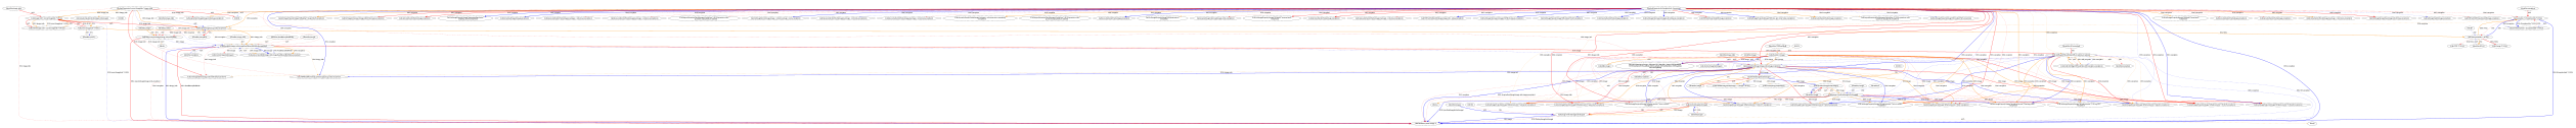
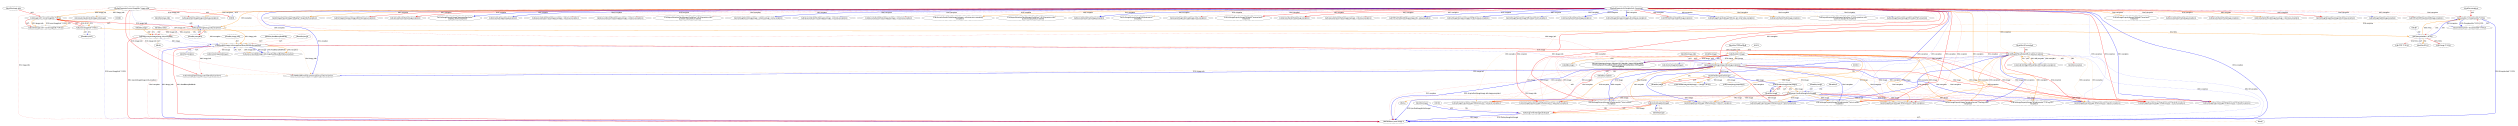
  digraph {
    fontname=Merriweather
    node [fontname=Merriweather]
    edge [arrowhead=onormal color=red fontname=Merriweather style=dashed]
    n1 [label="(Call,DestroyImageList(image))"]
    n2 [label="(Call,image=DestroyImageList(image))"]
    n3 [label="(Identifier,image)"]
    n4 [label="(MethodReturn,static Image *)"]
    n5 [label="(Block,)"]
    n6 [label="(Call,(thandle_t) image)"]
    n7 [label="(Call,AcquireNextImage(image_info,image,exception))"]
    n8 [label="(Call,SetImageProperty(image,\"tiff:photometric\",\"unknown\",exception))"]
    n9 [label="(Call,SetImageProperty(image,\"tiff:photometric\",\"min-is-black\",\n          exception))"]
    n10 [label="(Call,SetImageProperty(image,\"tiff:photometric\",\"RGB\",exception))"]
    n11 [label="(Call,SetImageProperty(image,\"tiff:photometric\",\"CIE Log2(L)\",\n          exception))"]
    n12 [label="(Identifier,image)"]
    n13 [label="(Call,SetImageProperty(image,\"tiff:photometric\",\"palette\",exception))"]
    n14 [label="(Call,TIFFClientOpen(image->filename,\"rb\",(thandle_t) image,TIFFReadBlob,\n    TIFFWriteBlob,TIFFSeekBlob,TIFFCloseBlob,TIFFGetBlobSize,TIFFMapBlob,\n    TIFFUnmapBlob))"]
    n15 [label="(Call,DestroyImageList(image))"]
    n16 [label="(Call,SetImageProperty(image,\"quantum:format\",\"floating-point\",\n        exception))"]
    n17 [label="(Call,SetImageProperty(image,\"tiff:photometric\",\"separated\",exception))"]
    n18 [label="(Call,SetImageProperty(image,\"tiff:photometric\",\"min-is-white\",\n          exception))"]
    n19 [label="(Call,SetImageProperty(image,\"tiff:photometric\",\"YCBCR\",exception))"]
    n20 [label="(Call,SetImageProperty(image,\"tiff:photometric\",\"LOGLUV\",exception))"]
    n21 [label="(Call,SetImageProperty(image,\"tiff:photometric\",\"CIELAB\",exception))"]
    n22 [label="(Call,SetImageProperty(image,\"tiff:photometric\",\"MASK\",exception))"]
    n23 [label="(Call,TIFFReadPhotoshopLayers(image,image_info,exception))"]
    n24 [label="(Call,GetImageOption(image_info,\"tiff:exif-properties\"))"]
    n25 [label="(Block,)"]
    n26 [label="(Call,GetNextImageInList(image))"]
    n27 [label="(Identifier,exception)"]
    n28 [label="(Call,OpenBlob(image_info,image,ReadBinaryBlobMode,exception))"]
    n29 [label="(Call,SetMagickThreadValue(tiff_exception,exception))"]
    n30 [label="(Identifier,exception)"]
    n31 [label="(Call,status=OpenBlob(image_info,image,ReadBinaryBlobMode,exception))"]
    n32 [label="(Call,DestroyImageList(image))"]
    n33 [label="(Call,(void) SetMagickThreadValue(tiff_exception,exception))"]
    n34 [label="(Identifier,exception)"]
    n35 [label="(Call,AcquireImage(image_info,exception))"]
    n36 [label="(Call,image=AcquireImage(image_info,exception))"]
    n37 [label="(Identifier,exception)"]
    n38 [label="(Block,)"]
    n39 [label="(Call,image_info != (const ImageInfo *) NULL)"]
    n40 [label="(Call,(const ImageInfo *) NULL)"]
    n41 [label="(Call,assert(image_info != (const ImageInfo *) NULL))"]
    n42 [label="(Call,(ExceptionInfo *) NULL)"]
    n43 [label="(Identifier,NULL)"]
    n44 [label="(MethodParameterIn,const ImageInfo *image_info)"]
    n45 [label="(Call,AcquireNextImage(image_info,image,exception))"]
    n46 [label="(Call,AcquireQuantumInfo(image_info,image))"]
    1000116
    n48 [label="(Call,exception != (ExceptionInfo *) NULL)"]
    n49 [label="(Call,(Image *) NULL)"]
    n50 [label="(Call,(TIFF *) NULL)"]
    n51 [label="(Identifier,NULL)"]
    n52 [label="(Call,assert(exception != (ExceptionInfo *) NULL))"]
    n53 [label="(MethodParameterIn,ExceptionInfo *exception)"]
    n54 [label="(Call,SetImageProperty(image,\"tiff:alpha\",\"associated\",\n                  exception))"]
    n55 [label="(Call,SyncAuthenticPixels(image,exception))"]
    n56 [label="(Call,SyncAuthenticPixels(image,exception))"]
    n57 [label="(Call,GetAuthenticPixels(image,0,y,image->columns,1,exception))"]
    n58 [label="(Call,SetImageStorageClass(image,DirectClass,exception))"]
    n59 [label="(Call,GetImageDepth(image,exception))"]
    n60 [label="(Call,TIFFGetEXIFProperties(tiff,image,exception))"]
    n61 [label="(Call,SetImageProperty(image,\"tiff:alpha\",\"unspecified\",exception))"]
    n62 [label="(Call,SetImageColorspace(image,GRAYColorspace,exception))"]
    n63 [label="(Call,SyncAuthenticPixels(image,exception))"]
    n64 [label="(Call,SetImageProperty(image,\"jpeg:sampling-factor\",\n                 sampling_factor,exception))"]
    n65 [label="(Call,DecodeLabImage(image,exception))"]
    n66 [label="(Call,QueueAuthenticPixels(image,0,y,image->columns,1,exception))"]
    n67 [label="(Call,QueueAuthenticPixels(image,0,y,image->columns,1,exception))"]
    n68 [label="(Call,ImportQuantumPixels(image,(CacheView *) NULL,quantum_info,\n            quantum_type,pixels,exception))"]
    n69 [label="(Call,SetImageExtent(image,image->columns,image->rows,exception))"]
    n70 [label="(Call,QueueAuthenticPixels(image,0,y,image->columns,1,exception))"]
    n71 [label="(Call,QueueAuthenticPixels(image,0,y,image->columns,1,exception))"]
    n72 [label="(Call,QueueAuthenticPixels(image,0,y,image->columns,rows_remaining,\n            exception))"]
    n73 [label="(Call,ImportQuantumPixels(image,(CacheView *) NULL,quantum_info,\n            quantum_type,pixels,exception))"]
    n74 [label="(Call,SyncAuthenticPixels(image,exception))"]
    n75 [label="(Call,GetImageProperty(image,\"tiff:photometric\",\n          exception))"]
    n76 [label="(Call,AcquireImageColormap(image,colors,exception))"]
    n77 [label="(Call,SetImageProperty(image,\"tiff:alpha\",\"unassociated\",\n                  exception))"]
    n78 [label="(Call,SyncAuthenticPixels(image,exception))"]
    n79 [label="(Call,QueueAuthenticPixels(image,0,y,image->columns,1,exception))"]
    n80 [label="(Call,TIFFGetProfiles(tiff,image,image_info->ping,exception))"]
    n81 [label="(Call,SetImageColorspace(image,CMYKColorspace,exception))"]
    n82 [label="(Call,SetImageProperty(image,\"tiff:endian\",\"msb\",exception))"]
    n83 [label="(Call,SyncAuthenticPixels(image,exception))"]
    n84 [label="(Call,SetImageColorspace(image,LabColorspace,exception))"]
    n85 [label="(Call,TIFFGetProperties(tiff,image,exception))"]
    n86 [label="(Call,SetImageProperty(image,\"tiff:rows-per-strip\",value,exception))"]
    n87 [label="(Call,SyncAuthenticPixels(image,exception))"]
    n88 [label="(Call,ImportQuantumPixels(image,(CacheView *) NULL,quantum_info,\n              quantum_type,pixels,exception))"]
    n89 [label="(Call,SetImageProperty(image,\"tiff:endian\",\"lsb\",exception))"]
    n90 [label="(Call,image=SyncNextImageInList(image))"]
    n91 [label="(Call,SyncNextImageInList(image))"]
    n92 [label="(Identifier,image)"]
    n93 [label="(Call,DestroyImageList(image))"]
    n94 [label="(Identifier,image)"]
    n95 [label="(Call,GetNextImageInList(image) == (Image *) NULL)"]
    n96 [label="(Identifier,image)"]
    n97 [label="(Identifier,image_info)"]
    n98 [label="(Identifier,image)"]
    n99 [label="(Identifier,ReadBinaryBlobMode)"]
    n100 [label="(Identifier,image)"]
    n101 [label="(Identifier,image)"]
    n102 [label="(Identifier,image_info)"]
    n103 [label="(Identifier,image_info)"]
    n104 [label="(Identifier,image)"]
    n105 [label="(Identifier,tiff_exception)"]
    n106 [label="(Identifier,i)"]
    n107 [label="(Identifier,image_info)"]
    n108 [label="(Identifier,TIFFReadBlob)"]
    n109 [label="(Identifier,status)"]
    n110 [label="(Identifier,exception)"]
    1000233
    1000160
    1000187
    1000321
    1000310
    n1 -> n2 [arrowhead=vee label="AST: " style=bold]
    n1 -> n2 [arrowhead=vee color=darkorange label="DDG: image" style=bold]
    n1 -> n3 [label="CFG: "]
    n2 -> n1 [label="CFG: "]
    n2 -> n4 [arrowhead=vee color=blue label="DDG: image" style=bold]
    n2 -> n4 [label="DDG: DestroyImageList(image)"]
    n2 -> n5 [color=darkorange label="AST: "]
    n3 -> n1 [color=blue label="AST: " style=bold]
    n6 -> n1 [label="DDG: image"]
    n6 -> n7 [color=darkorange label="DDG: image" style=bold]
    n6 -> n8 [arrowhead=vee label="DDG: image"]
    n6 -> n9 [label="DDG: image"]
    n6 -> n10 [arrowhead=vee color=darkorange label="DDG: image" style=bold]
    n6 -> n11 [arrowhead=vee color=darkorange label="DDG: image"]
    n6 -> n12 [color=darkorange label="CFG: " style=bold]
    n6 -> n13 [arrowhead=vee color=darkorange label="DDG: image" style=bold]
    n6 -> n14 [arrowhead=vee color=blue label="AST: " style=bold]
    n6 -> n14 [label="DDG: image" style=bold]
    n6 -> n15 [arrowhead=vee color=blue label="DDG: image"]
    n6 -> n16 [arrowhead=vee color=darkorange label="DDG: image" style=bold]
    n6 -> n17 [label="DDG: image"]
    n6 -> n18 [label="DDG: image"]
    n6 -> n19 [arrowhead=vee label="DDG: image" style=bold]
    n6 -> n20 [arrowhead=vee color=darkorange label="DDG: image" style=bold]
    n6 -> n21 [arrowhead=vee label="DDG: image"]
    n6 -> n22 [arrowhead=vee color=blue label="DDG: image"]
    n7 -> n4 [color=blue label="DDG: AcquireNextImage(image_info,image,exception)" style=bold]
    n7 -> n4 [arrowhead=vee label="DDG: exception"]
    n7 -> n4 [arrowhead=vee label="DDG: image_info"]
    n7 -> n8 [arrowhead=vee label="DDG: exception" style=bold]
    n7 -> n9 [color=blue label="DDG: exception" style=bold]
    n7 -> n10 [color=darkorange label="DDG: exception" style=bold]
    n7 -> n11 [label="DDG: exception"]
    n7 -> n13 [color=blue label="DDG: exception" style=bold]
    n7 -> n16 [color=darkorange label="DDG: exception"]
    n7 -> n17 [color=darkorange label="DDG: exception" style=bold]
    n7 -> n18 [color=blue label="DDG: exception" style=bold]
    n7 -> n19 [color=darkorange label="DDG: exception"]
    n7 -> n20 [color=darkorange label="DDG: exception" style=bold]
    n7 -> n21 [arrowhead=vee label="DDG: exception" style=bold]
    n7 -> n22 [label="DDG: exception" style=bold]
    n7 -> n23 [color=blue label="DDG: image_info" style=bold]
    n7 -> n24 [color=darkorange label="DDG: image_info"]
    n7 -> n25 [color=darkorange label="AST: "]
    n7 -> n26 [arrowhead=vee label="DDG: image" style=bold]
    n7 -> n27 [label="CFG: "]
    n12 -> n6 [color=darkorange label="AST: "]
    n26 -> n91 [color=blue label="DDG: image" style=bold]
    n26 -> n93 [color=darkorange label="DDG: image"]
    n26 -> n94 [color=darkorange label="CFG: " style=bold]
    n26 -> n95 [arrowhead=vee color=darkorange label="AST: " style=bold]
    n26 -> n95 [arrowhead=vee color=blue label="DDG: image"]
    n27 -> n7 [arrowhead=vee color=blue label="AST: "]
    n28 -> n4 [label="DDG: exception"]
    n28 -> n4 [color=blue label="DDG: image_info" style=bold]
    n28 -> n4 [arrowhead=vee label="DDG: ReadBinaryBlobMode" style=bold]
    n28 -> n6 [arrowhead=vee color=darkorange label="DDG: image"]
    n28 -> n7 [color=blue label="DDG: image_info"]
    n28 -> n23 [arrowhead=vee color=darkorange label="DDG: image_info"]
    n28 -> n24 [arrowhead=vee label="DDG: image_info"]
    n28 -> n29 [label="DDG: exception" style=bold]
    n28 -> n30 [color=blue label="CFG: "]
    n28 -> n31 [color=darkorange label="AST: "]
    n28 -> n31 [arrowhead=vee color=darkorange label="DDG: image_info"]
    n28 -> n31 [arrowhead=vee color=blue label="DDG: image" style=bold]
    n28 -> n31 [color=blue label="DDG: ReadBinaryBlobMode"]
    n28 -> n31 [arrowhead=vee color=darkorange label="DDG: exception" style=bold]
    n28 -> n32 [arrowhead=vee label="DDG: image"]
    n29 -> n4 [arrowhead=vee color=blue label="DDG: tiff_exception"]
    n29 -> n4 [color=blue label="DDG: exception"]
    n29 -> n7 [color=blue label="DDG: exception"]
    n29 -> n8 [color=darkorange label="DDG: exception"]
    n29 -> n9 [arrowhead=vee color=blue label="DDG: exception"]
    n29 -> n10 [arrowhead=vee label="DDG: exception"]
    n29 -> n11 [arrowhead=vee color=darkorange label="DDG: exception" style=bold]
    n29 -> n13 [label="DDG: exception" style=bold]
    n29 -> n16 [arrowhead=vee color=blue label="DDG: exception" style=bold]
    n29 -> n17 [color=blue label="DDG: exception"]
    n29 -> n18 [arrowhead=vee color=darkorange label="DDG: exception" style=bold]
    n29 -> n19 [color=darkorange label="DDG: exception"]
    n29 -> n20 [arrowhead=vee color=blue label="DDG: exception"]
    n29 -> n21 [arrowhead=vee color=darkorange label="DDG: exception"]
    n29 -> n22 [arrowhead=vee color=blue label="DDG: exception" style=bold]
    n29 -> n33 [label="AST: "]
    n29 -> n33 [color=darkorange label="DDG: tiff_exception" style=bold]
    n29 -> n33 [color=blue label="DDG: exception"]
    n29 -> n34 [arrowhead=vee label="CFG: "]
    n30 -> n28 [color=blue label="AST: "]
    n31 -> n28 [arrowhead=vee color=blue label="CFG: "]
    n33 -> n29 [arrowhead=vee color=darkorange label="CFG: " style=bold]
    n34 -> n29 [color=darkorange label="AST: "]
    n35 -> n28 [arrowhead=vee color=darkorange label="DDG: image_info" style=bold]
    n35 -> n28 [color=darkorange label="DDG: exception"]
    n35 -> n36 [arrowhead=vee label="AST: "]
    n35 -> n36 [arrowhead=vee label="DDG: image_info"]
    n35 -> n36 [arrowhead=vee label="DDG: exception"]
    n35 -> n37 [arrowhead=vee label="CFG: " style=bold]
    n36 -> n4 [arrowhead=vee label="DDG: AcquireImage(image_info,exception)" style=bold]
    n36 -> n28 [arrowhead=vee color=blue label="DDG: image"]
    n36 -> n35 [arrowhead=vee color=darkorange label="CFG: "]
    n36 -> n38 [color=darkorange label="AST: "]
    n37 -> n35 [arrowhead=vee color=blue label="AST: "]
    n39 -> n4 [color=blue label="DDG: (const ImageInfo *) NULL"]
    n39 -> n35 [arrowhead=vee label="DDG: image_info" style=bold]
    n39 -> n40 [arrowhead=vee color=darkorange label="CFG: " style=bold]
    n39 -> n41 [label="AST: " style=bold]
    n39 -> n41 [color=darkorange label="DDG: image_info" style=bold]
    n39 -> n41 [color=darkorange label="DDG: (const ImageInfo *) NULL"]
    n40 -> n39 [label="AST: " style=bold]
    n40 -> n39 [arrowhead=vee label="DDG: NULL" style=bold]
    n40 -> n42 [arrowhead=vee color=darkorange label="DDG: NULL" style=bold]
    n40 -> n43 [arrowhead=vee color=blue label="CFG: "]
    n41 -> n39 [arrowhead=vee color=darkorange label="CFG: " style=bold]
    n42 -> n48 [color=blue label="AST: " style=bold]
    n42 -> n48 [arrowhead=vee color=darkorange label="DDG: NULL" style=bold]
    n42 -> n49 [label="DDG: NULL" style=bold]
    n42 -> n50 [arrowhead=vee label="DDG: NULL"]
    n42 -> n51 [arrowhead=vee color=darkorange label="CFG: " style=bold]
    n43 -> n40 [color=darkorange label="AST: "]
    n44 -> n4 [arrowhead=vee label="DDG: image_info"]
    n44 -> n7 [arrowhead=vee label="DDG: image_info"]
    n44 -> n23 [label="DDG: image_info"]
    n44 -> n24 [label="DDG: image_info" style=bold]
    n44 -> n28 [arrowhead=vee color=blue label="DDG: image_info"]
-   n44 -> n35 [color=darkorange label="DDG: image_info" style=bold]
    n44 -> n39 [color=darkorange label="DDG: image_info" style=bold]
    n44 -> n45 [arrowhead=vee label="DDG: image_info"]
    n44 -> n46 [arrowhead=vee color=darkorange label="DDG: image_info"]
    n44 -> 1000116 [label="AST: " style=bold]
    n48 -> n4 [color=blue label="DDG: (ExceptionInfo *) NULL" style=bold]
    n48 -> n35 [arrowhead=vee color=darkorange label="DDG: exception"]
    n48 -> n42 [arrowhead=vee label="CFG: "]
    n48 -> n52 [color=blue label="AST: "]
    n48 -> n52 [color=blue label="DDG: exception"]
    n48 -> n52 [arrowhead=vee color=blue label="DDG: (ExceptionInfo *) NULL" style=bold]
    n51 -> n42 [color=blue label="AST: "]
    n52 -> n48 [arrowhead=vee label="CFG: "]
    n53 -> n4 [color=blue label="DDG: exception" style=bold]
    n53 -> n7 [arrowhead=vee label="DDG: exception" style=bold]
    n53 -> n8 [arrowhead=vee color=darkorange label="DDG: exception"]
    n53 -> n9 [label="DDG: exception" style=bold]
    n53 -> n10 [arrowhead=vee label="DDG: exception"]
    n53 -> n11 [arrowhead=vee color=darkorange label="DDG: exception"]
    n53 -> n13 [color=blue label="DDG: exception"]
    n53 -> n16 [arrowhead=vee color=darkorange label="DDG: exception" style=bold]
    n53 -> n17 [arrowhead=vee label="DDG: exception" style=bold]
    n53 -> n18 [label="DDG: exception" style=bold]
    n53 -> n19 [arrowhead=vee label="DDG: exception" style=bold]
    n53 -> n20 [arrowhead=vee color=blue label="DDG: exception" style=bold]
    n53 -> n21 [color=blue label="DDG: exception" style=bold]
    n53 -> n22 [color=blue label="DDG: exception"]
    n53 -> n23 [color=blue label="DDG: exception" style=bold]
    n53 -> n28 [label="DDG: exception"]
    n53 -> n29 [arrowhead=vee color=darkorange label="DDG: exception"]
    n53 -> n35 [color=darkorange label="DDG: exception" style=bold]
    n53 -> n45 [color=darkorange label="DDG: exception" style=bold]
    n53 -> 1000116 [color=blue label="AST: "]
    n53 -> n48 [arrowhead=vee label="DDG: exception"]
    n53 -> n54 [color=darkorange label="DDG: exception" style=bold]
    n53 -> n55 [label="DDG: exception"]
    n53 -> n56 [label="DDG: exception"]
    n53 -> n57 [color=darkorange label="DDG: exception" style=bold]
    n53 -> n58 [arrowhead=vee label="DDG: exception" style=bold]
    n53 -> n59 [arrowhead=vee color=blue label="DDG: exception"]
    n53 -> n60 [label="DDG: exception"]
    n53 -> n61 [arrowhead=vee color=darkorange label="DDG: exception" style=bold]
    n53 -> n62 [label="DDG: exception" style=bold]
    n53 -> n63 [arrowhead=vee label="DDG: exception" style=bold]
    n53 -> n64 [arrowhead=vee color=blue label="DDG: exception" style=bold]
    n53 -> n65 [color=blue label="DDG: exception" style=bold]
    n53 -> n66 [label="DDG: exception"]
    n53 -> n67 [label="DDG: exception"]
    n53 -> n68 [label="DDG: exception"]
    n53 -> n69 [color=blue label="DDG: exception" style=bold]
    n53 -> n70 [color=blue label="DDG: exception"]
    n53 -> n71 [label="DDG: exception"]
    n53 -> n72 [arrowhead=vee color=darkorange label="DDG: exception" style=bold]
    n53 -> n73 [color=darkorange label="DDG: exception"]
    n53 -> n74 [arrowhead=vee color=blue label="DDG: exception" style=bold]
    n53 -> n75 [arrowhead=vee color=darkorange label="DDG: exception"]
    n53 -> n76 [arrowhead=vee label="DDG: exception"]
    n53 -> n77 [arrowhead=vee label="DDG: exception" style=bold]
    n53 -> n78 [arrowhead=vee label="DDG: exception" style=bold]
    n53 -> n79 [label="DDG: exception"]
    n53 -> n80 [arrowhead=vee color=blue label="DDG: exception" style=bold]
    n53 -> n81 [color=blue label="DDG: exception" style=bold]
    n53 -> n82 [arrowhead=vee color=blue label="DDG: exception"]
    n53 -> n83 [arrowhead=vee color=blue label="DDG: exception" style=bold]
    n53 -> n84 [arrowhead=vee color=blue label="DDG: exception" style=bold]
    n53 -> n85 [label="DDG: exception" style=bold]
    n53 -> n86 [color=blue label="DDG: exception" style=bold]
    n53 -> n87 [arrowhead=vee color=darkorange label="DDG: exception" style=bold]
    n53 -> n88 [color=darkorange label="DDG: exception"]
    n53 -> n89 [color=blue label="DDG: exception"]
    n90 -> n1 [label="DDG: image"]
    n90 -> n4 [arrowhead=vee color=blue label="DDG: SyncNextImageInList(image)" style=bold]
    n90 -> n7 [label="DDG: image"]
    n90 -> n8 [arrowhead=vee color=darkorange label="DDG: image" style=bold]
    n90 -> n9 [label="DDG: image"]
    n90 -> n10 [color=darkorange label="DDG: image" style=bold]
    n90 -> n11 [label="DDG: image" style=bold]
    n90 -> n13 [arrowhead=vee color=blue label="DDG: image"]
    n90 -> n16 [color=blue label="DDG: image" style=bold]
    n90 -> n17 [arrowhead=vee label="DDG: image"]
    n90 -> n18 [arrowhead=vee color=darkorange label="DDG: image" style=bold]
    n90 -> n19 [label="DDG: image"]
    n90 -> n20 [arrowhead=vee color=darkorange label="DDG: image"]
    n90 -> n21 [label="DDG: image"]
    n90 -> n22 [color=darkorange label="DDG: image" style=bold]
    n90 -> n25 [arrowhead=vee color=darkorange label="AST: "]
    n90 -> n91 [label="CFG: "]
    n91 -> n90 [arrowhead=vee color=darkorange label="AST: "]
    n91 -> n90 [color=darkorange label="DDG: image" style=bold]
    n91 -> n92 [arrowhead=vee color=blue label="CFG: " style=bold]
    n92 -> n91 [arrowhead=vee label="AST: " style=bold]
    n94 -> n7 [color=darkorange label="CFG: " style=bold]
    n94 -> n26 [label="AST: " style=bold]
    n96 -> n7 [arrowhead=vee color=darkorange label="AST: "]
    n97 -> n7 [color=blue label="AST: "]
    n98 -> n90 [arrowhead=vee color=blue label="AST: "]
    n99 -> n28 [arrowhead=vee color=darkorange label="AST: "]
    n100 -> n28 [label="AST: "]
    n101 -> n2 [arrowhead=vee color=blue label="AST: " style=bold]
    n102 -> n39 [label="AST: " style=bold]
    n103 -> n35 [arrowhead=vee color=blue label="AST: "]
    n104 -> n36 [arrowhead=vee color=darkorange label="AST: " style=bold]
    n105 -> n29 [label="AST: " style=bold]
    n106 -> n90 [color=blue label="CFG: "]
    n107 -> n28 [arrowhead=vee color=darkorange label="AST: "]
    n108 -> n6 [arrowhead=vee color=darkorange label="CFG: "]
    n109 -> n36 [arrowhead=vee label="CFG: "]
    n110 -> n48 [arrowhead=vee label="AST: " style=bold]
    1000233 -> n6 [color=darkorange label="AST: "]
    1000160 -> n40 [color=darkorange label="AST: "]
    1000187 -> n42 [color=blue label="AST: "]
    1000321 -> n26 [color=darkorange label="CFG: "]
    1000310 -> n2 [label="CFG: "]
  }
